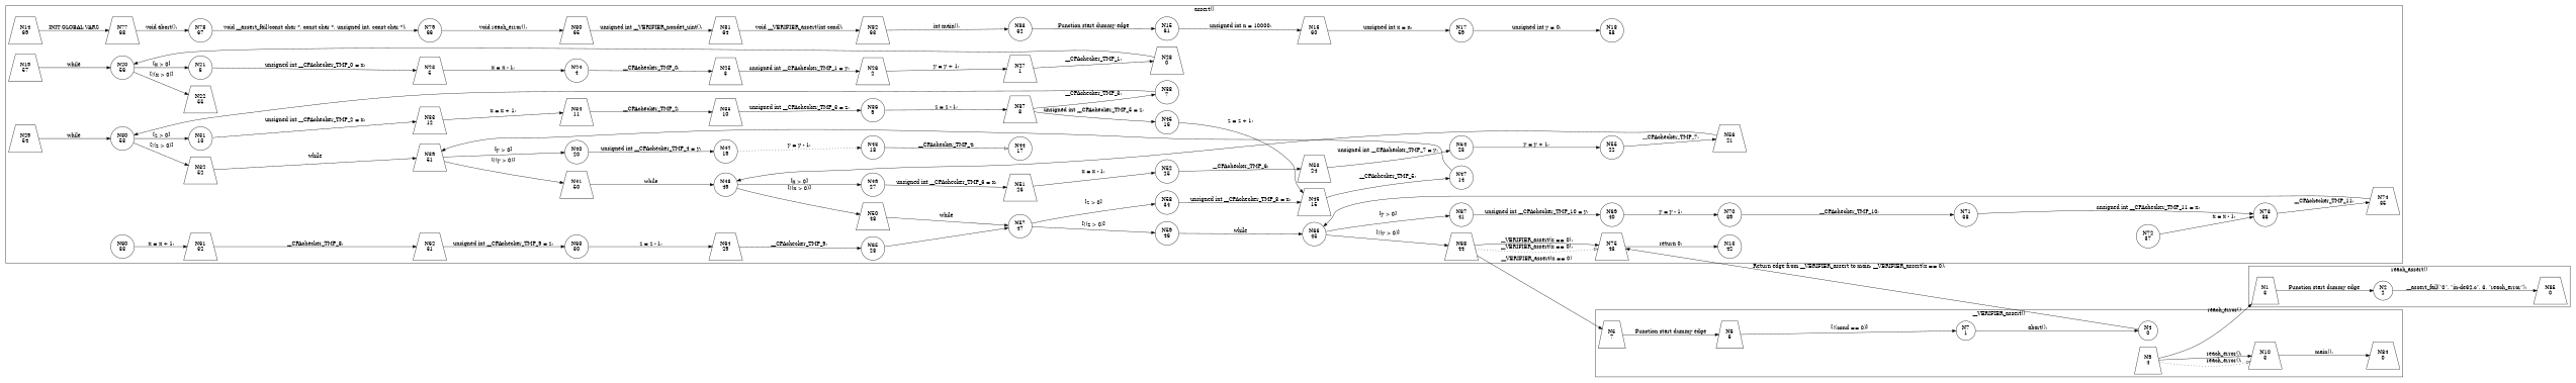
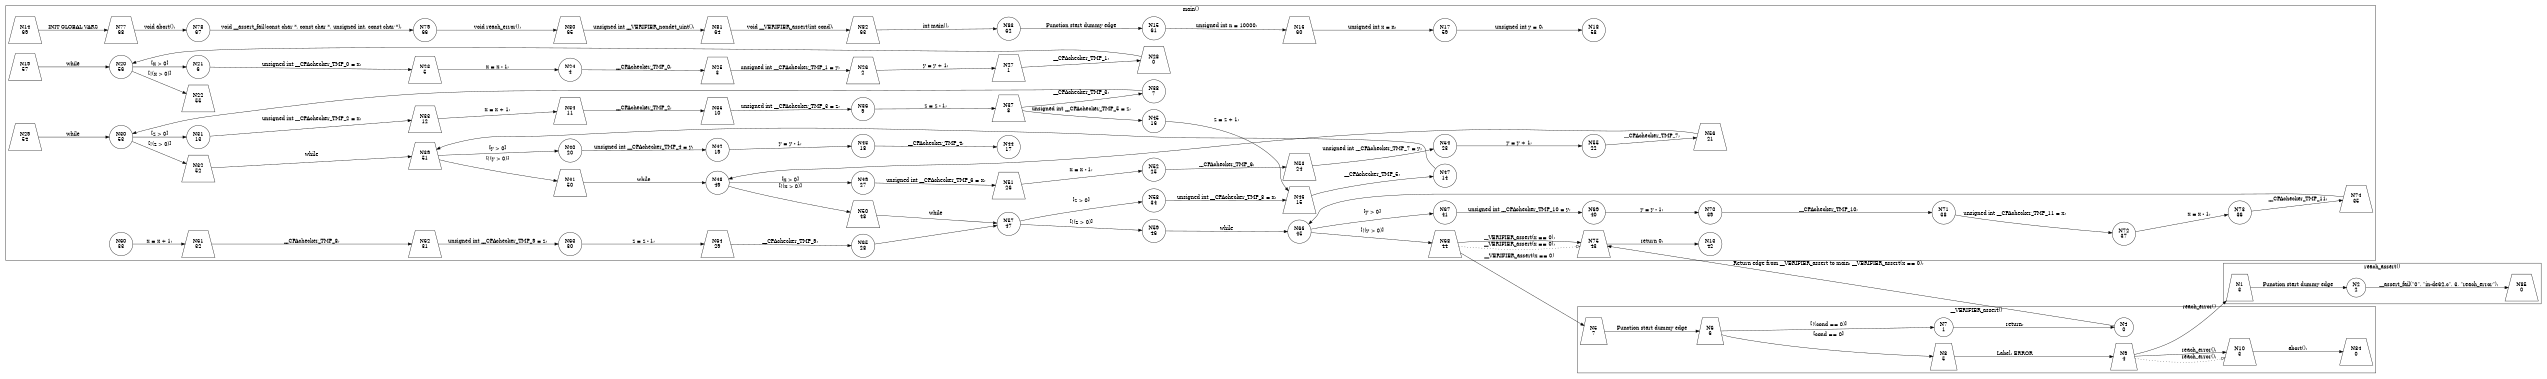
  digraph {
    rankdir=LR
    node [shape=circle]
    n1 [label="N5\n7" shape=trapezium]
    n2 [label="N6\n6" shape=trapezium]
    n3 [label="N7\n1"]
+   n4 [label="N8\n5" shape=trapezium]
    n5 [label="N4\n0"]
    n6 [label="N9\n4" shape=trapezium]
    n7 [label="N10\n3" shape=trapezium]
    n8 [label="N84\n0" shape=trapezium]
    n9 [label="N14\n69" shape=trapezium]
    n10 [label="N77\n68" shape=trapezium]
    n11 [label="N78\n67"]
    n12 [label="N79\n66"]
    n13 [label="N80\n65" shape=trapezium]
    n14 [label="N81\n64" shape=trapezium]
    n15 [label="N82\n63" shape=trapezium]
    n16 [label="N83\n62"]
    n17 [label="N15\n61"]
    n18 [label="N16\n60" shape=trapezium]
    n19 [label="N17\n59"]
    n20 [label="N18\n58"]
    n21 [label="N19\n57" shape=trapezium]
    n22 [label="N20\n56"]
    n23 [label="N22\n55" shape=trapezium]
    n24 [label="N21\n6"]
    n25 [label="N29\n54" shape=trapezium]
    n26 [label="N30\n53"]
    n27 [label="N32\n52" shape=trapezium]
    n28 [label="N31\n13"]
    n29 [label="N39\n51" shape=trapezium]
    n30 [label="N41\n50" shape=trapezium]
    n31 [label="N40\n20"]
    n32 [label="N48\n49"]
    n33 [label="N50\n48" shape=trapezium]
    n34 [label="N49\n27"]
    n35 [label="N57\n47"]
    n36 [label="N59\n46"]
    n37 [label="N58\n34"]
    n38 [label="N66\n45"]
    n39 [label="N68\n44" shape=trapezium]
    n40 [label="N67\n41"]
    n41 [label="N75\n43" shape=trapezium]
    n42 [label="N13\n42"]
    n43 [label="N69\n40"]
    n44 [label="N70\n39"]
    n45 [label="N71\n38"]
    n46 [label="N72\n37"]
    n47 [label="N73\n36"]
    n48 [label="N74\n35" shape=trapezium]
    n49 [label="N60\n33"]
    n50 [label="N61\n32" shape=trapezium]
    n51 [label="N62\n31" shape=trapezium]
    n52 [label="N63\n30"]
    n53 [label="N64\n29" shape=trapezium]
    n54 [label="N65\n28"]
    n55 [label="N51\n26" shape=trapezium]
    n56 [label="N52\n25"]
    n57 [label="N53\n24" shape=trapezium]
    n58 [label="N54\n23"]
    n59 [label="N55\n22"]
    n60 [label="N56\n21" shape=trapezium]
    n61 [label="N42\n19"]
    n62 [label="N43\n18"]
    n63 [label="N44\n17"]
    n64 [label="N45\n16"]
    n65 [label="N46\n15" shape=trapezium]
    n66 [label="N47\n14"]
    n67 [label="N33\n12" shape=trapezium]
    n68 [label="N34\n11" shape=trapezium]
    n69 [label="N35\n10" shape=trapezium]
    n70 [label="N36\n9"]
    n71 [label="N37\n8" shape=trapezium]
    n72 [label="N38\n7"]
    n73 [label="N23\n5" shape=trapezium]
    n74 [label="N24\n4"]
    n75 [label="N25\n3" shape=trapezium]
    n76 [label="N26\n2" shape=trapezium]
    n77 [label="N27\n1" shape=trapezium]
    n78 [label="N28\n0" shape=trapezium]
    n79 [label="N1\n3" shape=trapezium]
    n80 [label="N2\n2"]
    n81 [label="N85\n0" shape=trapezium]
    subgraph cluster_1 {
      label="__VERIFIER_assert()"
      n1
      n2
      n3
+     n4
      n5
      n6
      n7
      n8
    }
    subgraph cluster_2 {
-     label="assert()"
+     label="main()"
      n9
      n10
      n11
      n12
      n13
      n14
      n15
      n16
      n17
      n18
      n19
      n20
      n21
      n22
      n23
      n24
      n25
      n26
      n27
      n28
      n29
      n30
      n31
      n32
      n33
      n34
      n35
      n36
      n37
      n38
      n39
      n40
      n41
      n42
      n43
      n44
      n45
      n46
      n47
      n48
      n49
      n50
      n51
      n52
      n53
      n54
      n55
      n56
      n57
      n58
      n59
      n60
      n61
      n62
      n63
      n64
      n65
      n66
      n67
      n68
      n69
      n70
      n71
      n72
      n73
      n74
      n75
      n76
      n77
      n78
    }
    subgraph cluster_3 {
      label="reach_assert()"
      n79
      n80
      n81
    }
    n1 -> n2 [label="Function start dummy edge"]
    n2 -> n3 [label="[!(cond == 0)]"]
-   n3 -> n5 [label="abort();"]
+   n2 -> n4 [label="[cond == 0]"]
+   n3 -> n5 [label="return;"]
+   n4 -> n6 [label="Label: ERROR"]
    n5 -> n41 [label="Return edge from __VERIFIER_assert to main: __VERIFIER_assert(x == 0);"]
    n6 -> n7 [arrowhead=empty label="reach_error();" style=dotted]
    n6 -> n7 [label="reach_error();"]
    n6 -> n79 [label="reach_error()"]
-   n7 -> n8 [label="main();"]
+   n7 -> n8 [label="abort();"]
    n9 -> n10 [label="INIT GLOBAL VARS"]
    n10 -> n11 [label="void abort();"]
    n11 -> n12 [label="void __assert_fail(const char *, const char *, unsigned int, const char *);"]
    n12 -> n13 [label="void reach_error();"]
    n13 -> n14 [label="unsigned int __VERIFIER_nondet_uint();"]
    n14 -> n15 [label="void __VERIFIER_assert(int cond);"]
    n15 -> n16 [label="int main();"]
    n16 -> n17 [label="Function start dummy edge"]
    n17 -> n18 [label="unsigned int n = 10000;"]
    n18 -> n19 [label="unsigned int x = n;"]
    n19 -> n20 [label="unsigned int y = 0;"]
    n21 -> n22 [label=while]
    n22 -> n23 [label="[!(x > 0)]"]
    n22 -> n24 [label="[x > 0]"]
    n24 -> n73 [label="unsigned int __CPAchecker_TMP_0 = x;"]
    n25 -> n26 [label=while]
    n26 -> n27 [label="[!(z > 0)]"]
    n26 -> n28 [label="[z > 0]"]
    n27 -> n29 [label=while]
    n28 -> n67 [label="unsigned int __CPAchecker_TMP_2 = x;"]
    n29 -> n30 [label="[!(y > 0)]"]
    n29 -> n31 [label="[y > 0]"]
    n30 -> n32 [label=while]
    n31 -> n61 [label="unsigned int __CPAchecker_TMP_4 = y;"]
    n32 -> n33 [label="[!(x > 0)]"]
    n32 -> n34 [label="[x > 0]"]
    n33 -> n35 [label=while]
    n34 -> n55 [label="unsigned int __CPAchecker_TMP_6 = x;"]
    n35 -> n36 [label="[!(z > 0)]"]
    n35 -> n37 [label="[z > 0]"]
    n36 -> n38 [label=while]
    n37 -> n65 [label="unsigned int __CPAchecker_TMP_8 = x;"]
    n38 -> n39 [label="[!(y > 0)]"]
    n38 -> n40 [label="[y > 0]"]
    n39 -> n1 [label="__VERIFIER_assert(x == 0)"]
    n39 -> n41 [arrowhead=empty label="__VERIFIER_assert(x == 0);" style=dotted]
    n39 -> n41 [label="__VERIFIER_assert(x == 0);"]
    n40 -> n43 [label="unsigned int __CPAchecker_TMP_10 = y;"]
    n41 -> n42 [label="return 0;"]
    n43 -> n44 [label="y = y - 1;"]
    n44 -> n45 [label="__CPAchecker_TMP_10;"]
-   n45 -> n47 [label="unsigned int __CPAchecker_TMP_11 = x;"]
+   n45 -> n46 [label="unsigned int __CPAchecker_TMP_11 = x;"]
    n46 -> n47 [label="x = x - 1;"]
    n47 -> n48 [label="__CPAchecker_TMP_11;"]
    n48 -> n38
    n49 -> n50 [label="x = x + 1;"]
    n50 -> n51 [label="__CPAchecker_TMP_8;"]
    n51 -> n52 [label="unsigned int __CPAchecker_TMP_9 = z;"]
    n52 -> n53 [label="z = z - 1;"]
    n53 -> n54 [label="__CPAchecker_TMP_9;"]
    n54 -> n35
    n55 -> n56 [label="x = x - 1;"]
    n56 -> n57 [label="__CPAchecker_TMP_6;"]
    n57 -> n58 [label="unsigned int __CPAchecker_TMP_7 = y;"]
    n58 -> n59 [label="y = y + 1;"]
    n59 -> n60 [label="__CPAchecker_TMP_7;"]
    n60 -> n32
-   n61 -> n62 [label="y = y - 1;" style=dotted]
-   n62 -> n63 [label="__CPAchecker_TMP_4;" arrowhead=empty]
+   n61 -> n62 [label="y = y - 1;"]
+   n62 -> n63 [label="__CPAchecker_TMP_4;"]
    n64 -> n65 [label="z = z + 1;"]
    n65 -> n66 [label="__CPAchecker_TMP_5;"]
    n66 -> n29
    n67 -> n68 [label="x = x + 1;"]
    n68 -> n69 [label="__CPAchecker_TMP_2;"]
    n69 -> n70 [label="unsigned int __CPAchecker_TMP_3 = z;"]
    n70 -> n71 [label="z = z - 1;"]
    n71 -> n64 [label="unsigned int __CPAchecker_TMP_5 = z;"]
    n71 -> n72 [label="__CPAchecker_TMP_3;"]
    n72 -> n26
    n73 -> n74 [label="x = x - 1;"]
    n74 -> n75 [label="__CPAchecker_TMP_0;"]
    n75 -> n76 [label="unsigned int __CPAchecker_TMP_1 = y;"]
    n76 -> n77 [label="y = y + 1;"]
    n77 -> n78 [label="__CPAchecker_TMP_1;"]
    n78 -> n22
    n79 -> n80 [label="Function start dummy edge"]
    n80 -> n81 [label="__assert_fail(\"0\", \"in-de62.c\", 3, \"reach_error\");"]
  }
